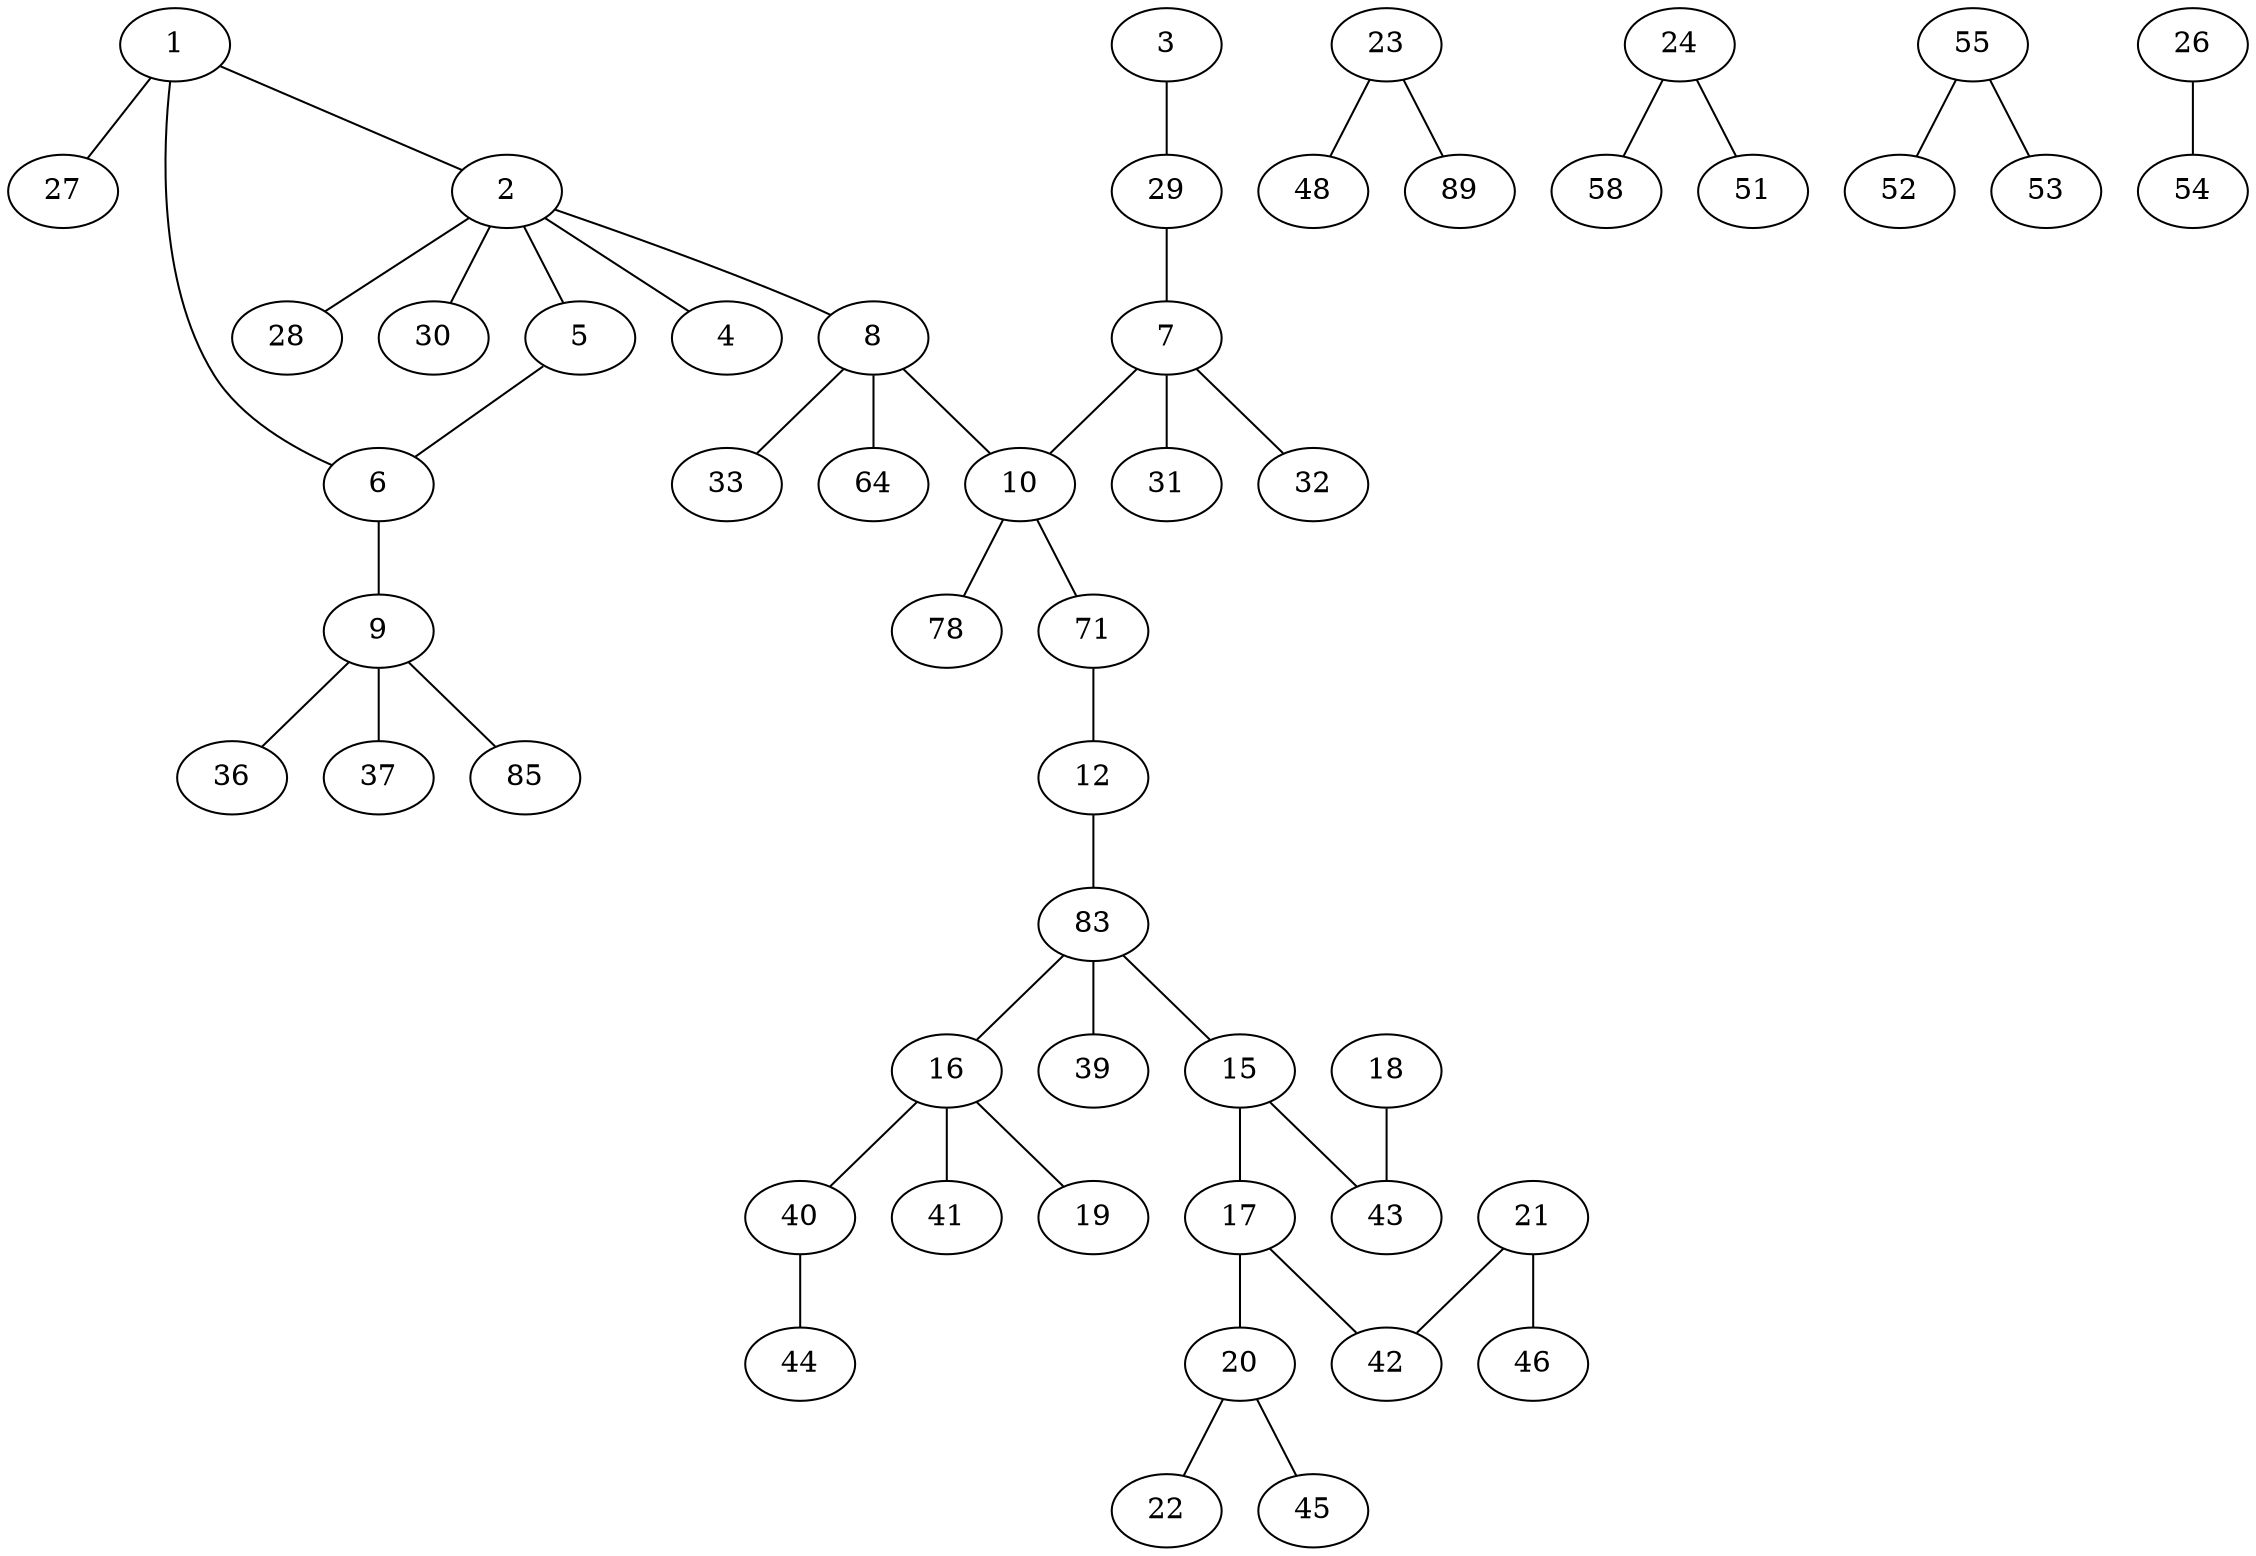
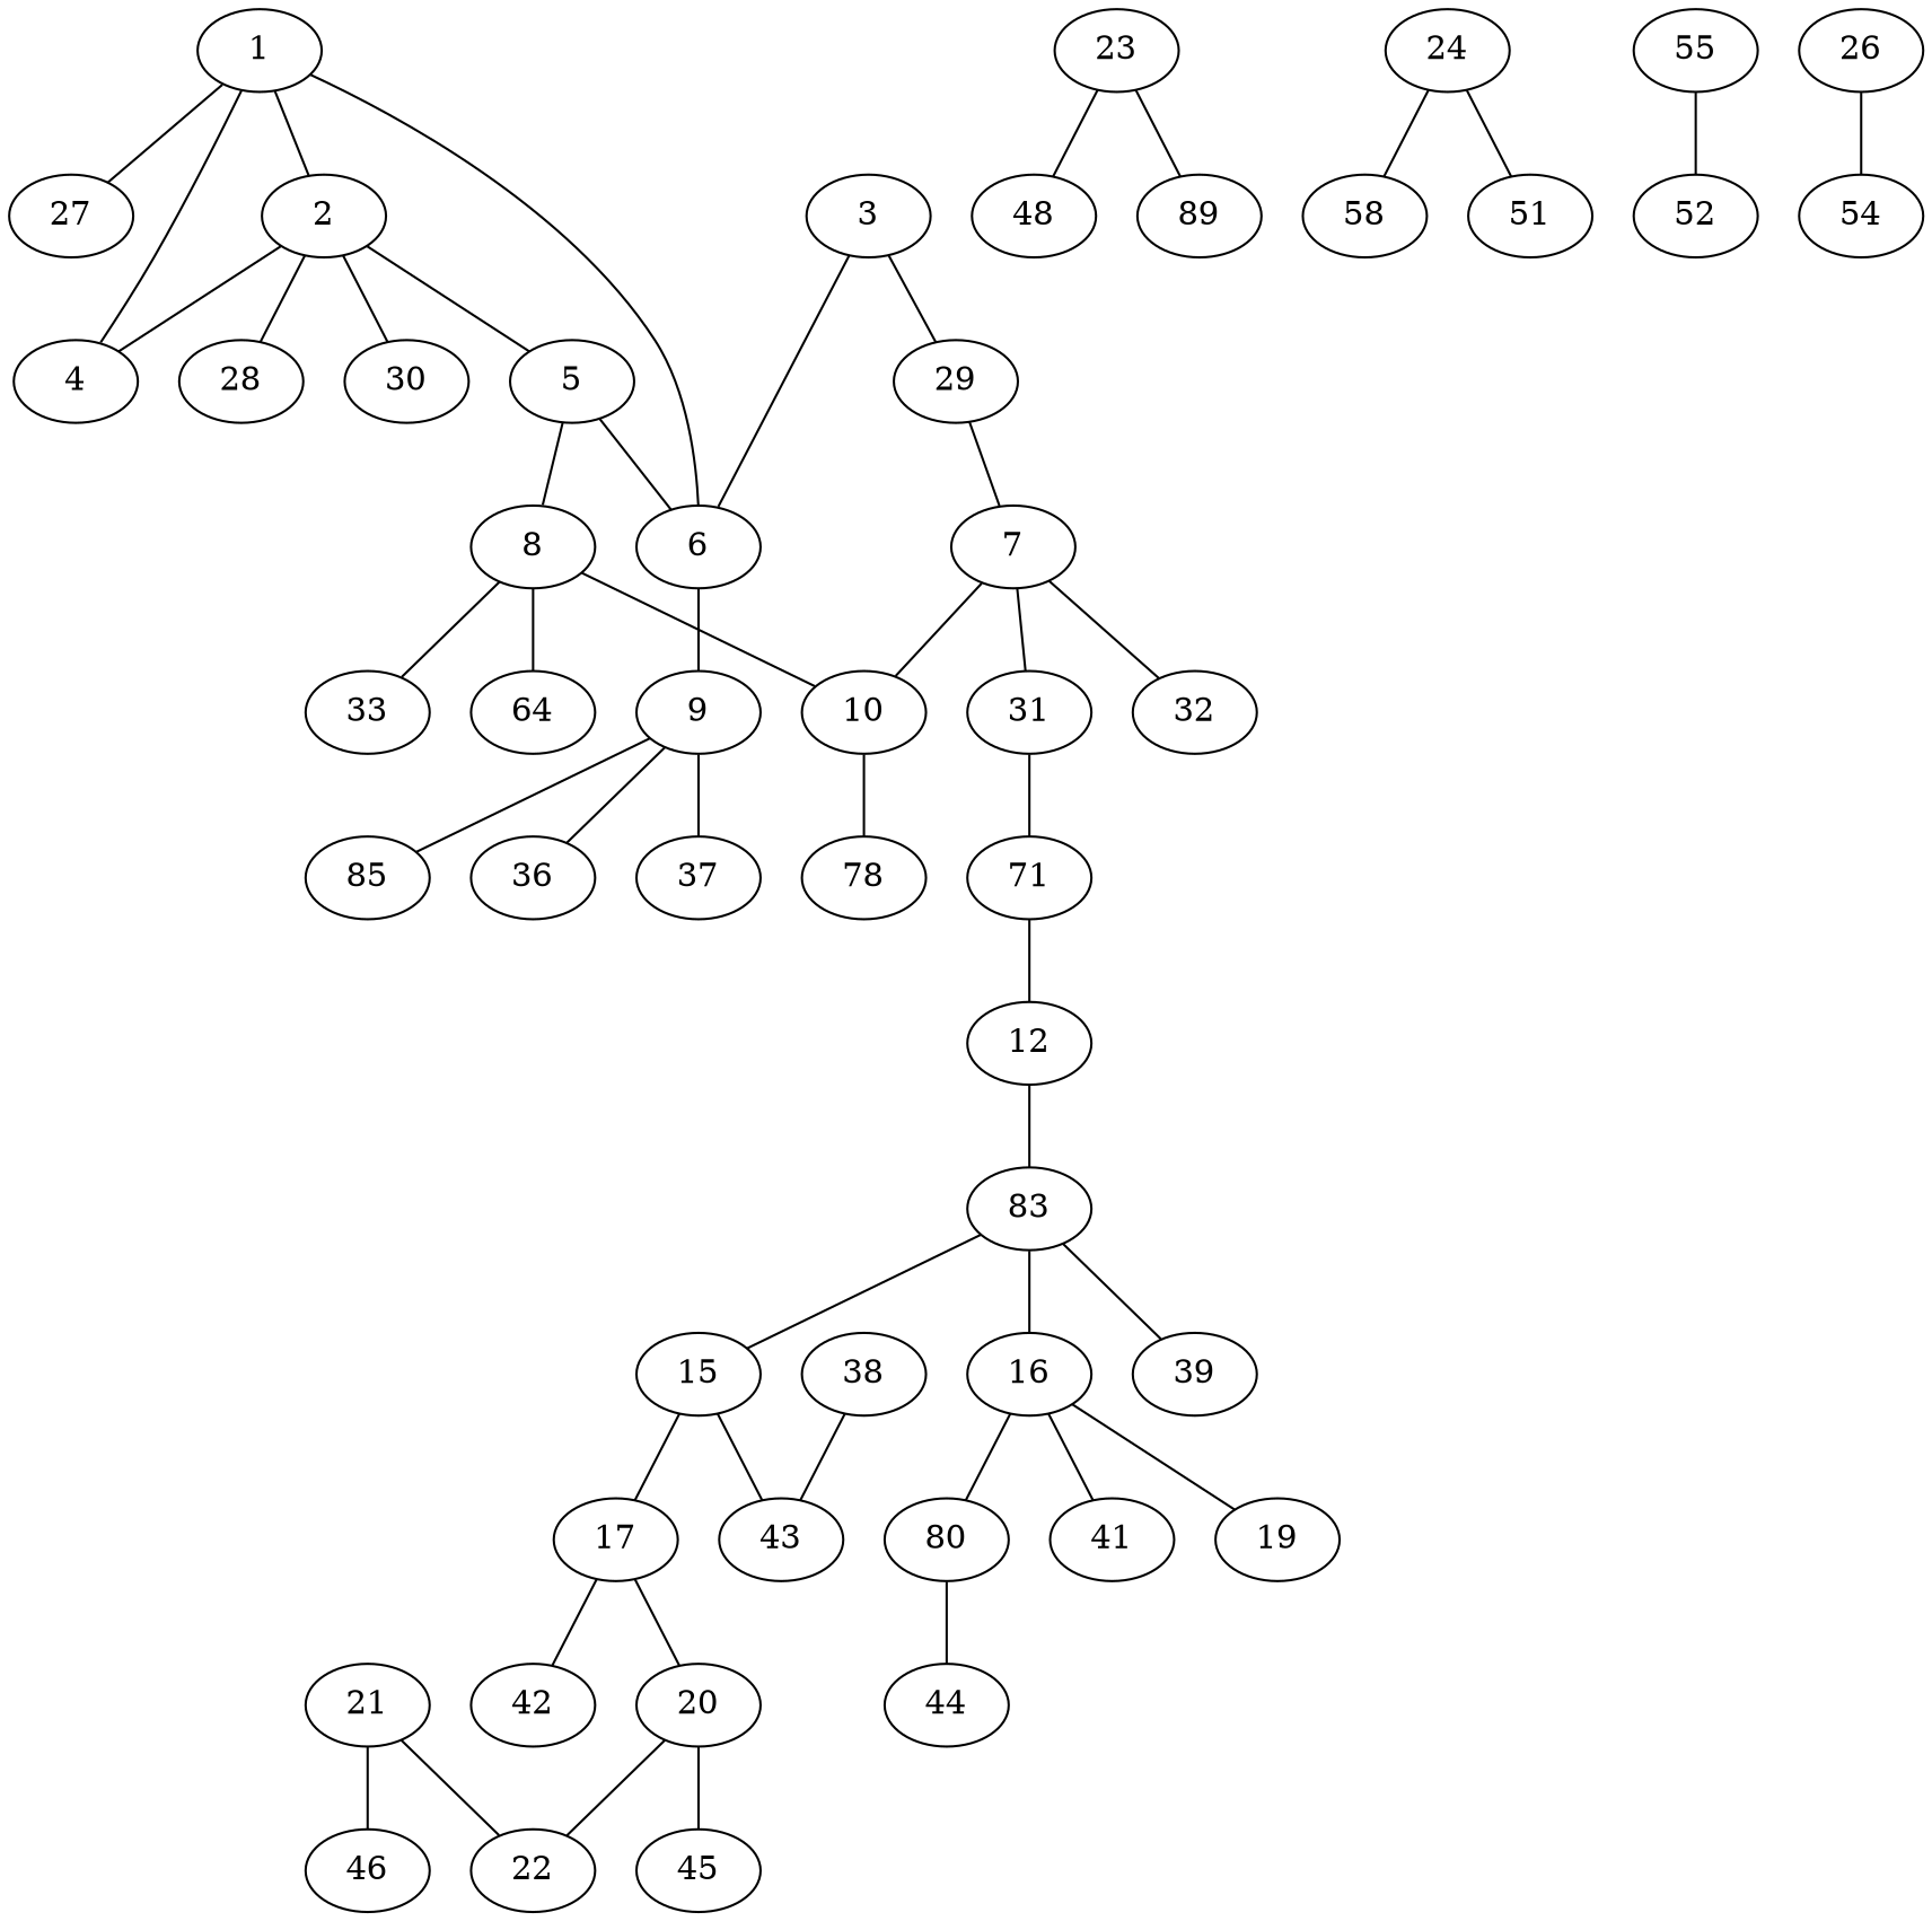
  graph {
    node [chem=H]
    edge [valence=1]
    1 [chem=C]
    2 [chem=C]
    4 [chem=O]
    27
    6 [chem=N]
    5 [chem=C]
    28
    30
    3 [chem=C]
    29
    8 [chem=C]
    9 [chem=C]
    7 [chem=C]
    10 [chem=C]
    31
    32
    33
    n18 [label=64]
    n19 [label=85]
    36
    37
    n22 [chem=O label=71]
    n23 [label=78]
    12 [chem=C]
    n25 [chem=C label=83]
    15 [chem=C]
    16 [chem=C]
    39
    17 [chem=C]
    43
    19 [chem=O]
-   40
+   40 [label=80]
    41
    20 [chem=C]
    42
-   18 [chem=C]
+   18 [chem=C label=38]
    44
    22 [chem=C]
    45
    21 [chem=C]
    46
    23 [chem=O]
    48
    n44 [label=89]
    24 [chem=O]
    n46 [label=58]
    51
    n48 [chem=O label=55]
    52
-   53
    26 [chem=Br]
    54
    1 -- 2
+   1 -- 4
    1 -- 27
    1 -- 6
    2 -- 4
    2 -- 5
    2 -- 28
    2 -- 30
    6 -- 9
    5 -- 6
-   2 -- 8
+   5 -- 8
+   3 -- 6
    3 -- 29
    29 -- 7
    8 -- 10
    8 -- 33
    8 -- n18
    9 -- n19
    9 -- 36
    9 -- 37
    7 -- 10
    7 -- 31
    7 -- 32
-   10 -- n22
+   31 -- n22
    10 -- n23
    n22 -- 12
    12 -- n25
    n25 -- 15
    n25 -- 16
    n25 -- 39
    15 -- 17 [valence=2]
    15 -- 43
    16 -- 19
    16 -- 40
    16 -- 41
    17 -- 20
    17 -- 42
    40 -- 44
    20 -- 22 [valence=2]
    20 -- 45
    18 -- 43
-   21 -- 42
+   21 -- 22
    21 -- 46
    23 -- 48
    23 -- n44
    24 -- n46
    24 -- 51
    n48 -- 52
-   n48 -- 53
    26 -- 54
  }
